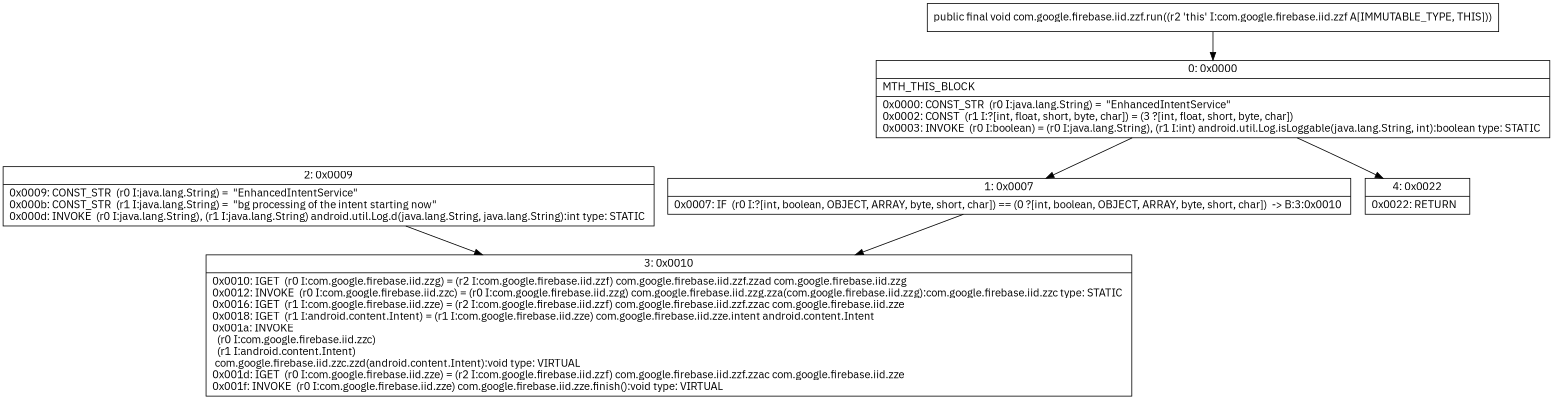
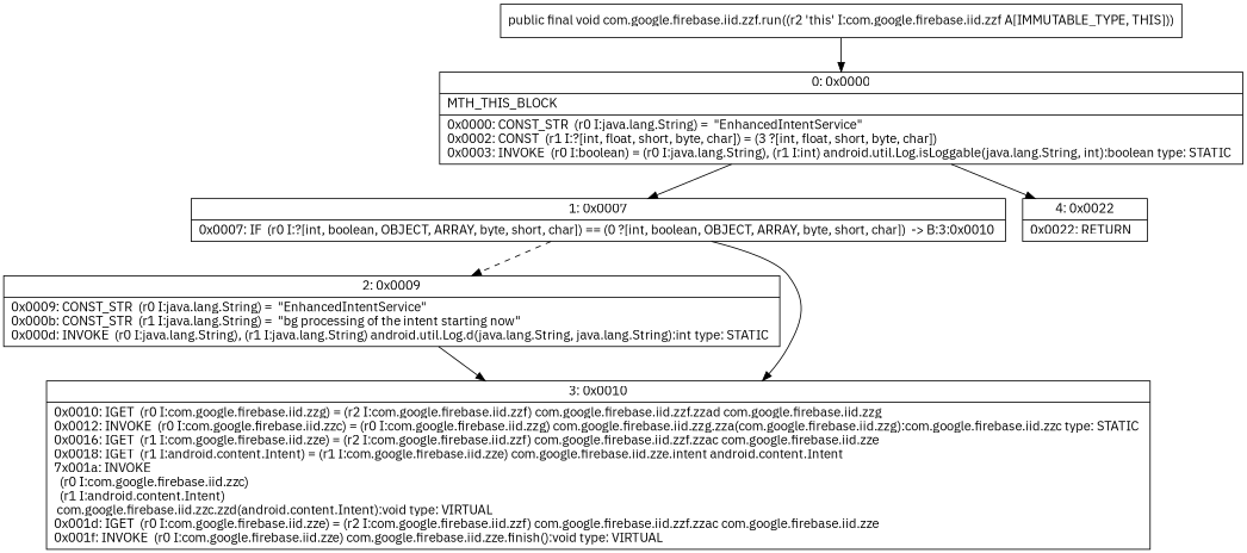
  digraph {
    fontname="IBM Plex Sans"
    node [fontname="IBM Plex Sans" shape=record]
    edge [fontname="IBM Plex Sans"]
    n1 [label="{0\:\ 0x0000|MTH_THIS_BLOCK\l|0x0000: CONST_STR  (r0 I:java.lang.String) =  \"EnhancedIntentService\" \l0x0002: CONST  (r1 I:?[int, float, short, byte, char]) = (3 ?[int, float, short, byte, char]) \l0x0003: INVOKE  (r0 I:boolean) = (r0 I:java.lang.String), (r1 I:int) android.util.Log.isLoggable(java.lang.String, int):boolean type: STATIC \l}"]
    n2 [label="{1\:\ 0x0007|0x0007: IF  (r0 I:?[int, boolean, OBJECT, ARRAY, byte, short, char]) == (0 ?[int, boolean, OBJECT, ARRAY, byte, short, char])  \-\> B:3:0x0010 \l}"]
    n3 [label="{4\:\ 0x0022|0x0022: RETURN   \l}"]
    n4 [label="{2\:\ 0x0009|0x0009: CONST_STR  (r0 I:java.lang.String) =  \"EnhancedIntentService\" \l0x000b: CONST_STR  (r1 I:java.lang.String) =  \"bg processing of the intent starting now\" \l0x000d: INVOKE  (r0 I:java.lang.String), (r1 I:java.lang.String) android.util.Log.d(java.lang.String, java.lang.String):int type: STATIC \l}"]
-   n5 [label="{3\:\ 0x0010|0x0010: IGET  (r0 I:com.google.firebase.iid.zzg) = (r2 I:com.google.firebase.iid.zzf) com.google.firebase.iid.zzf.zzad com.google.firebase.iid.zzg \l0x0012: INVOKE  (r0 I:com.google.firebase.iid.zzc) = (r0 I:com.google.firebase.iid.zzg) com.google.firebase.iid.zzg.zza(com.google.firebase.iid.zzg):com.google.firebase.iid.zzc type: STATIC \l0x0016: IGET  (r1 I:com.google.firebase.iid.zze) = (r2 I:com.google.firebase.iid.zzf) com.google.firebase.iid.zzf.zzac com.google.firebase.iid.zze \l0x0018: IGET  (r1 I:android.content.Intent) = (r1 I:com.google.firebase.iid.zze) com.google.firebase.iid.zze.intent android.content.Intent \l0x001a: INVOKE  \l  (r0 I:com.google.firebase.iid.zzc)\l  (r1 I:android.content.Intent)\l com.google.firebase.iid.zzc.zzd(android.content.Intent):void type: VIRTUAL \l0x001d: IGET  (r0 I:com.google.firebase.iid.zze) = (r2 I:com.google.firebase.iid.zzf) com.google.firebase.iid.zzf.zzac com.google.firebase.iid.zze \l0x001f: INVOKE  (r0 I:com.google.firebase.iid.zze) com.google.firebase.iid.zze.finish():void type: VIRTUAL \l}"]
+   n5 [label="{3\:\ 0x0010|0x0010: IGET  (r0 I:com.google.firebase.iid.zzg) = (r2 I:com.google.firebase.iid.zzf) com.google.firebase.iid.zzf.zzad com.google.firebase.iid.zzg \l0x0012: INVOKE  (r0 I:com.google.firebase.iid.zzc) = (r0 I:com.google.firebase.iid.zzg) com.google.firebase.iid.zzg.zza(com.google.firebase.iid.zzg):com.google.firebase.iid.zzc type: STATIC \l0x0016: IGET  (r1 I:com.google.firebase.iid.zze) = (r2 I:com.google.firebase.iid.zzf) com.google.firebase.iid.zzf.zzac com.google.firebase.iid.zze \l0x0018: IGET  (r1 I:android.content.Intent) = (r1 I:com.google.firebase.iid.zze) com.google.firebase.iid.zze.intent android.content.Intent \l7x001a: INVOKE  \l  (r0 I:com.google.firebase.iid.zzc)\l  (r1 I:android.content.Intent)\l com.google.firebase.iid.zzc.zzd(android.content.Intent):void type: VIRTUAL \l0x001d: IGET  (r0 I:com.google.firebase.iid.zze) = (r2 I:com.google.firebase.iid.zzf) com.google.firebase.iid.zzf.zzac com.google.firebase.iid.zze \l0x001f: INVOKE  (r0 I:com.google.firebase.iid.zze) com.google.firebase.iid.zze.finish():void type: VIRTUAL \l}"]
    n6 [label="{public final void com.google.firebase.iid.zzf.run((r2 'this' I:com.google.firebase.iid.zzf A[IMMUTABLE_TYPE, THIS])) }"]
    n1 -> n2
    n1 -> n3
+   n2 -> n4 [style=dashed]
    n2 -> n5
    n4 -> n5
    n6 -> n1
  }
